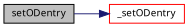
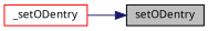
  digraph {
    rankdir=LR
    fontname="Noto Sans"
    node [fontname="Noto Sans" fontsize=10 shape=record style=filled]
    n1 [color=black fillcolor=grey75 fontcolor=black height=0.2 label=setODentry width=0.4]
    n2 [color=red fillcolor=white height=0.2 label=_setODentry width=0.4]
-   n1 -> n2 [color=midnightblue fontname="Noto Sans" fontsize=10 labelfontname="FreeSans.ttf" labelfontsize=10 style=solid]
+   n2 -> n1 [color=midnightblue fontname="Noto Sans" fontsize=10 labelfontname="FreeSans.ttf" labelfontsize=10 style=solid]
  }
